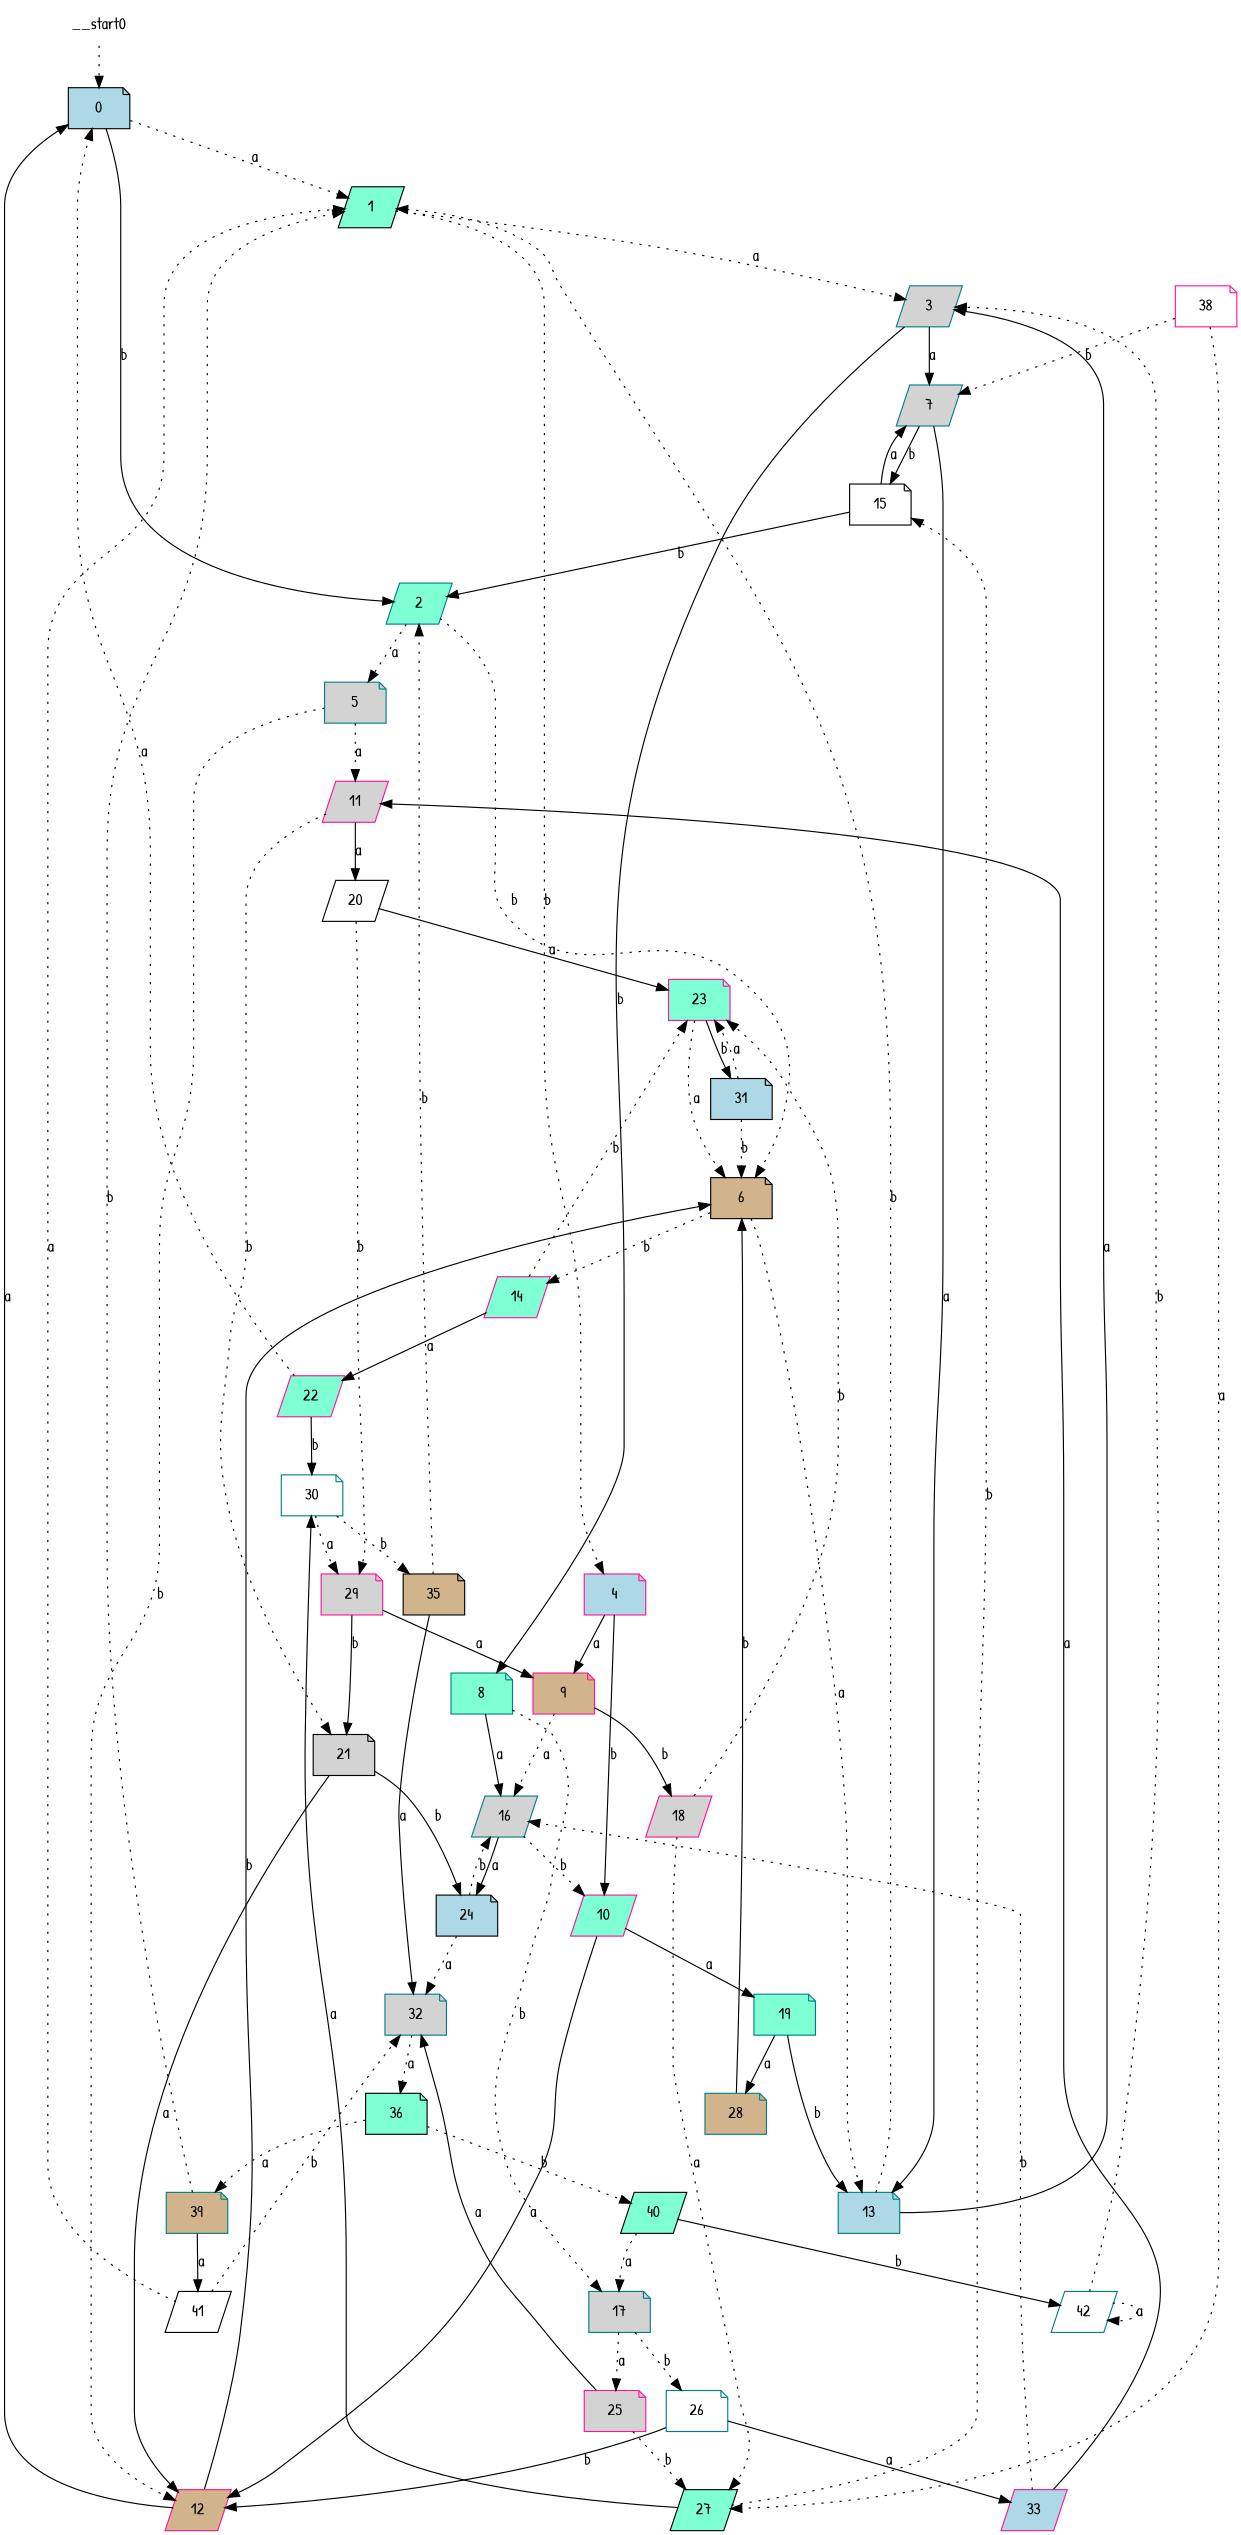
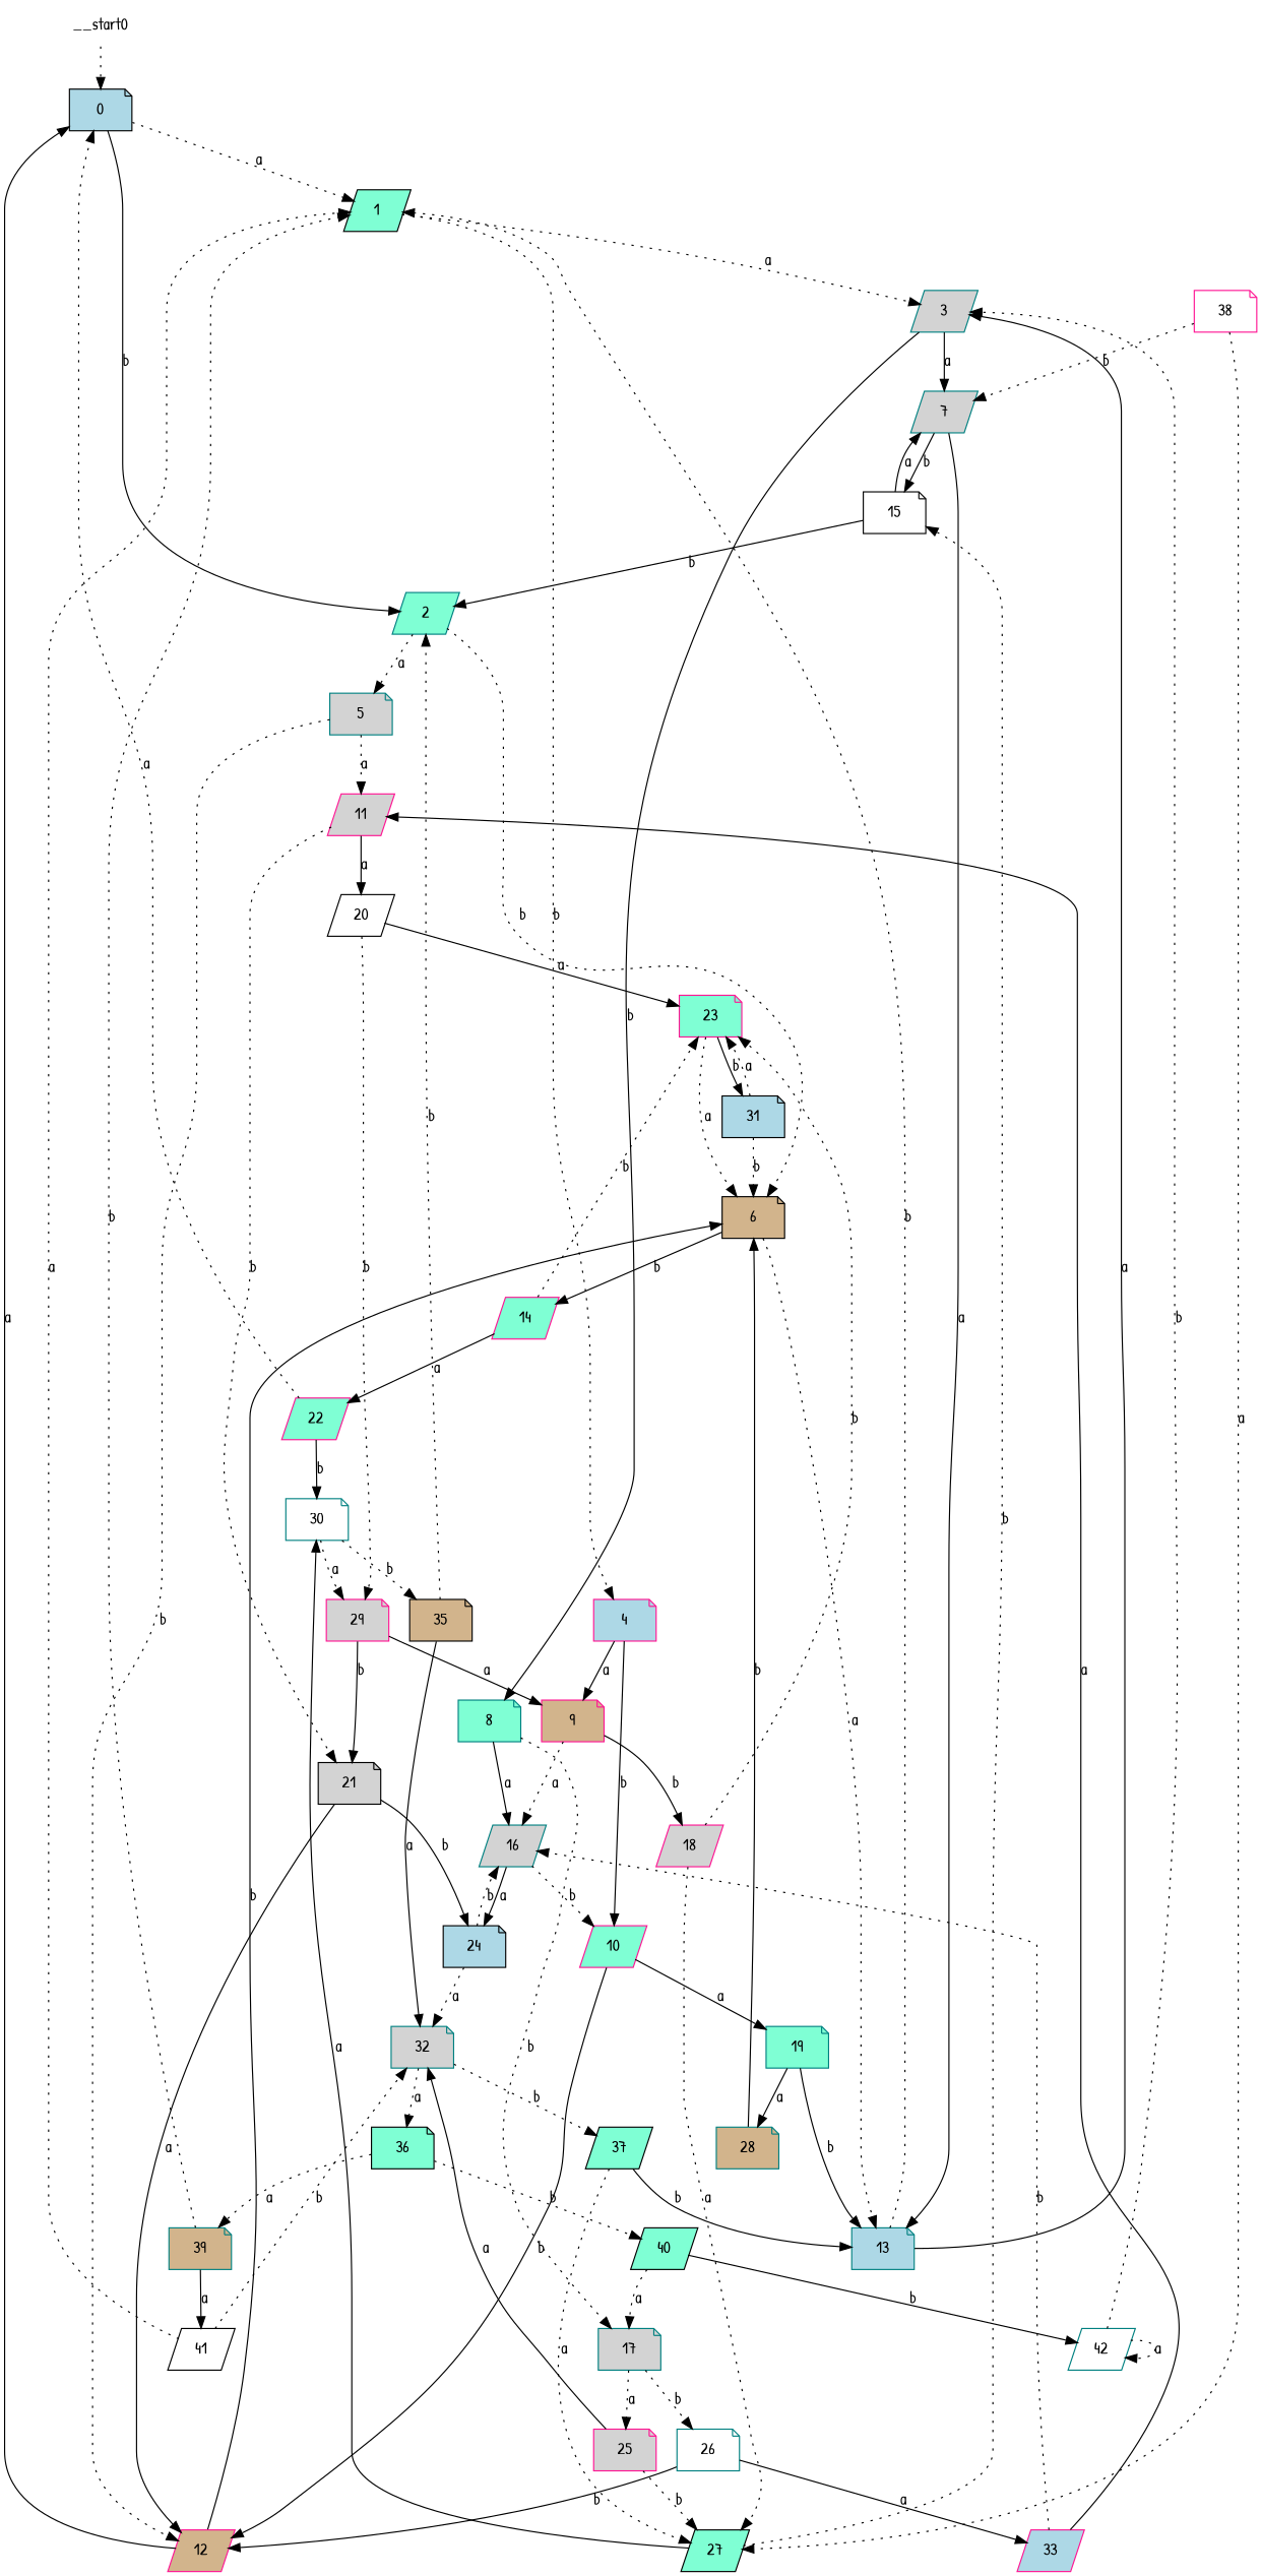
  digraph {
    fontname="Patrick Hand"
    node [color=black fillcolor=aquamarine fontname="Patrick Hand" shape=note style=filled]
    edge [fontname="Patrick Hand" style=dotted]
    __start0 [fillcolor=white shape=none]
    0 [fillcolor=lightblue]
    1 [shape=parallelogram]
    2 [color=teal shape=parallelogram]
    3 [color=teal fillcolor=lightgrey shape=parallelogram]
    4 [color=deeppink fillcolor=lightblue]
    5 [color=teal fillcolor=lightgrey]
    6 [fillcolor=tan]
    7 [color=teal fillcolor=lightgrey shape=parallelogram]
    8 [color=teal]
    9 [color=deeppink fillcolor=tan]
    10 [color=deeppink shape=parallelogram]
    11 [color=deeppink fillcolor=lightgrey shape=parallelogram]
    12 [color=deeppink fillcolor=tan shape=parallelogram]
    13 [color=teal fillcolor=lightblue]
    14 [color=deeppink shape=parallelogram]
    15 [fillcolor=white]
    16 [color=teal fillcolor=lightgrey shape=parallelogram]
    17 [color=teal fillcolor=lightgrey]
    18 [color=deeppink fillcolor=lightgrey shape=parallelogram]
    19 [color=teal]
    20 [fillcolor=white shape=parallelogram]
    21 [fillcolor=lightgrey]
    22 [color=deeppink shape=parallelogram]
    23 [color=deeppink]
    24 [fillcolor=lightblue]
    25 [color=deeppink fillcolor=lightgrey]
    26 [color=teal fillcolor=white]
    27 [shape=parallelogram]
    28 [color=teal fillcolor=tan]
    29 [color=deeppink fillcolor=lightgrey]
    30 [color=teal fillcolor=white]
    31 [fillcolor=lightblue]
    32 [color=teal fillcolor=lightgrey]
    33 [color=deeppink fillcolor=lightblue shape=parallelogram]
    35 [fillcolor=tan]
    36
+   37 [shape=parallelogram]
    39 [color=teal fillcolor=tan]
    40 [shape=parallelogram]
    38 [color=deeppink fillcolor=white]
    41 [fillcolor=white shape=parallelogram]
    42 [color=teal fillcolor=white shape=parallelogram]
    __start0 -> 0
    0 -> 1 [label=a]
    0 -> 2 [label=b style=solid]
    1 -> 3 [label=a]
    1 -> 4 [label=b]
    2 -> 5 [label=a]
    2 -> 6 [label=b]
    3 -> 7 [label=a style=solid]
    3 -> 8 [label=b style=solid]
    4 -> 9 [label=a style=solid]
    4 -> 10 [label=b style=solid]
    5 -> 11 [label=a]
    5 -> 12 [label=b]
    6 -> 13 [label=a]
-   6 -> 14 [label=b]
+   6 -> 14 [label=b style=solid]
    7 -> 13 [label=a style=solid]
    7 -> 15 [label=b style=solid]
    8 -> 16 [label=a style=solid]
    8 -> 17 [label=b]
    9 -> 16 [label=a]
    9 -> 18 [label=b style=solid]
-   10 -> 12 [label=a style=solid]
+   10 -> 12 [label=b style=solid]
    10 -> 19 [label=a style=solid]
    11 -> 20 [label=a style=solid]
    11 -> 21 [label=b]
    12 -> 0 [label=a style=solid]
    12 -> 6 [label=b style=solid]
    13 -> 1 [label=b]
    13 -> 3 [label=a style=solid]
    14 -> 22 [label=a style=solid]
    14 -> 23 [label=b]
    15 -> 2 [label=b style=solid]
    15 -> 7 [label=a style=solid]
    16 -> 10 [label=b]
    16 -> 24 [label=a style=solid]
    17 -> 25 [label=a]
    17 -> 26 [label=b]
    18 -> 23 [label=b]
    18 -> 27 [label=a]
    19 -> 13 [label=b style=solid]
    19 -> 28 [label=a style=solid]
    20 -> 23 [label=a style=solid]
    20 -> 29 [label=b]
    21 -> 12 [label=a style=solid]
    21 -> 24 [label=b style=solid]
    22 -> 0 [label=a]
    22 -> 30 [label=b style=solid]
    23 -> 6 [label=a]
    23 -> 31 [label=b style=solid]
    24 -> 16 [label=b]
    24 -> 32 [label=a]
    25 -> 27 [label=b]
    25 -> 32 [label=a style=solid]
    26 -> 12 [label=b style=solid]
    26 -> 33 [label=a style=solid]
    27 -> 15 [label=b]
    27 -> 30 [label=a style=solid]
    28 -> 6 [label=b style=solid]
    29 -> 9 [label=a style=solid]
    29 -> 21 [label=b style=solid]
    30 -> 29 [label=a]
    30 -> 35 [label=b]
    31 -> 6 [label=b]
    31 -> 23 [label=a]
    32 -> 36 [label=a]
+   32 -> 37 [label=b]
    33 -> 11 [label=a style=solid]
    33 -> 16 [label=b]
    35 -> 2 [label=b]
    35 -> 32 [label=a style=solid]
    36 -> 39 [label=a]
    36 -> 40 [label=b]
+   37 -> 13 [label=b style=solid]
+   37 -> 27 [label=a]
    39 -> 1 [label=b]
    39 -> 41 [label=a style=solid]
    40 -> 17 [label=a]
    40 -> 42 [label=b style=solid]
    38 -> 7 [label=b]
    38 -> 27 [label=a]
    41 -> 1 [label=a]
    41 -> 32 [label=b]
    42 -> 3 [label=b]
    42 -> 42 [label=a]
  }
